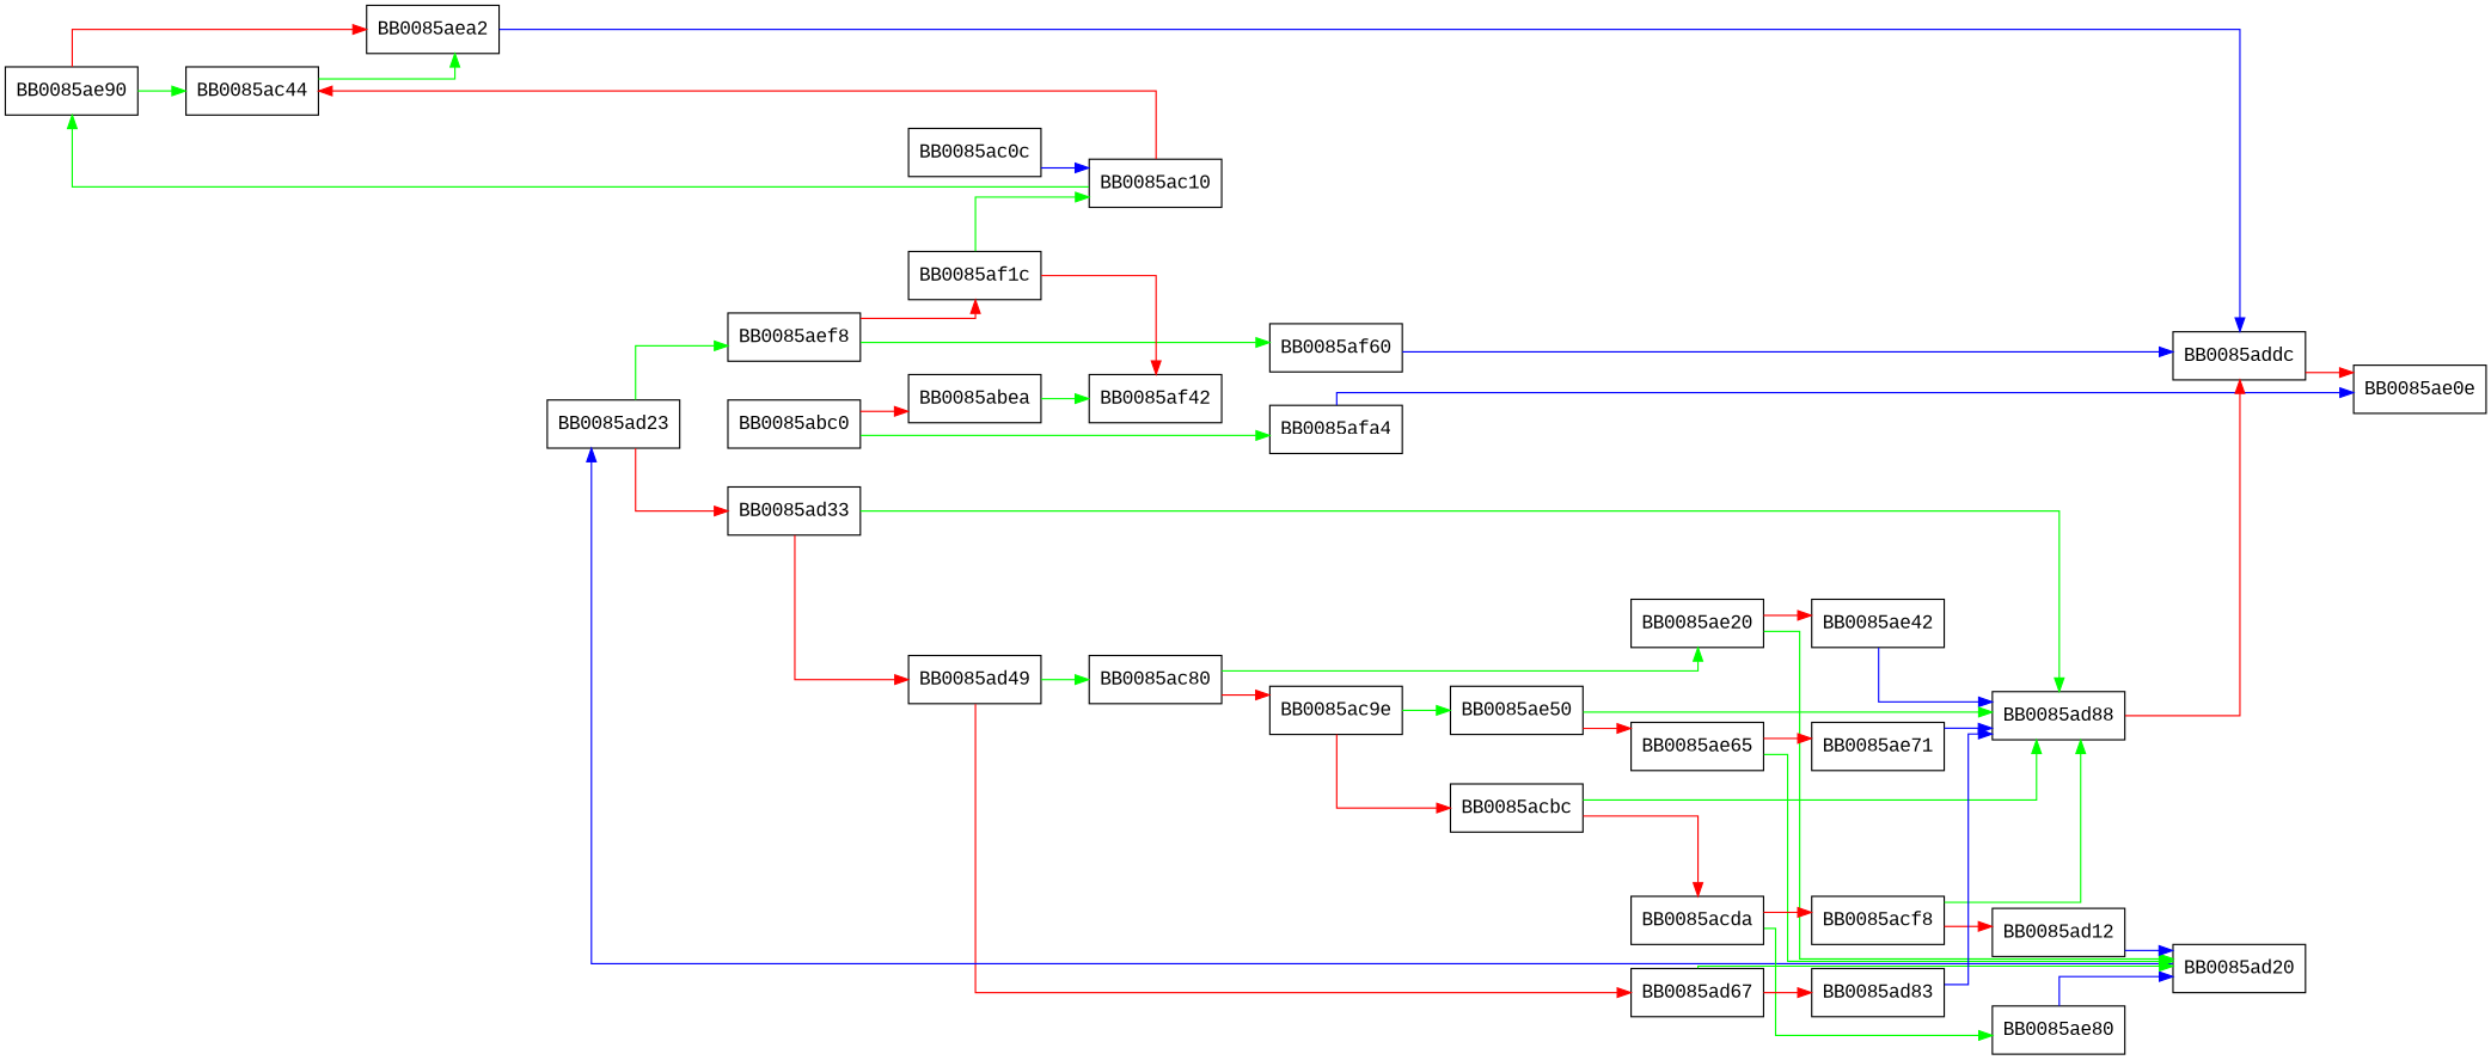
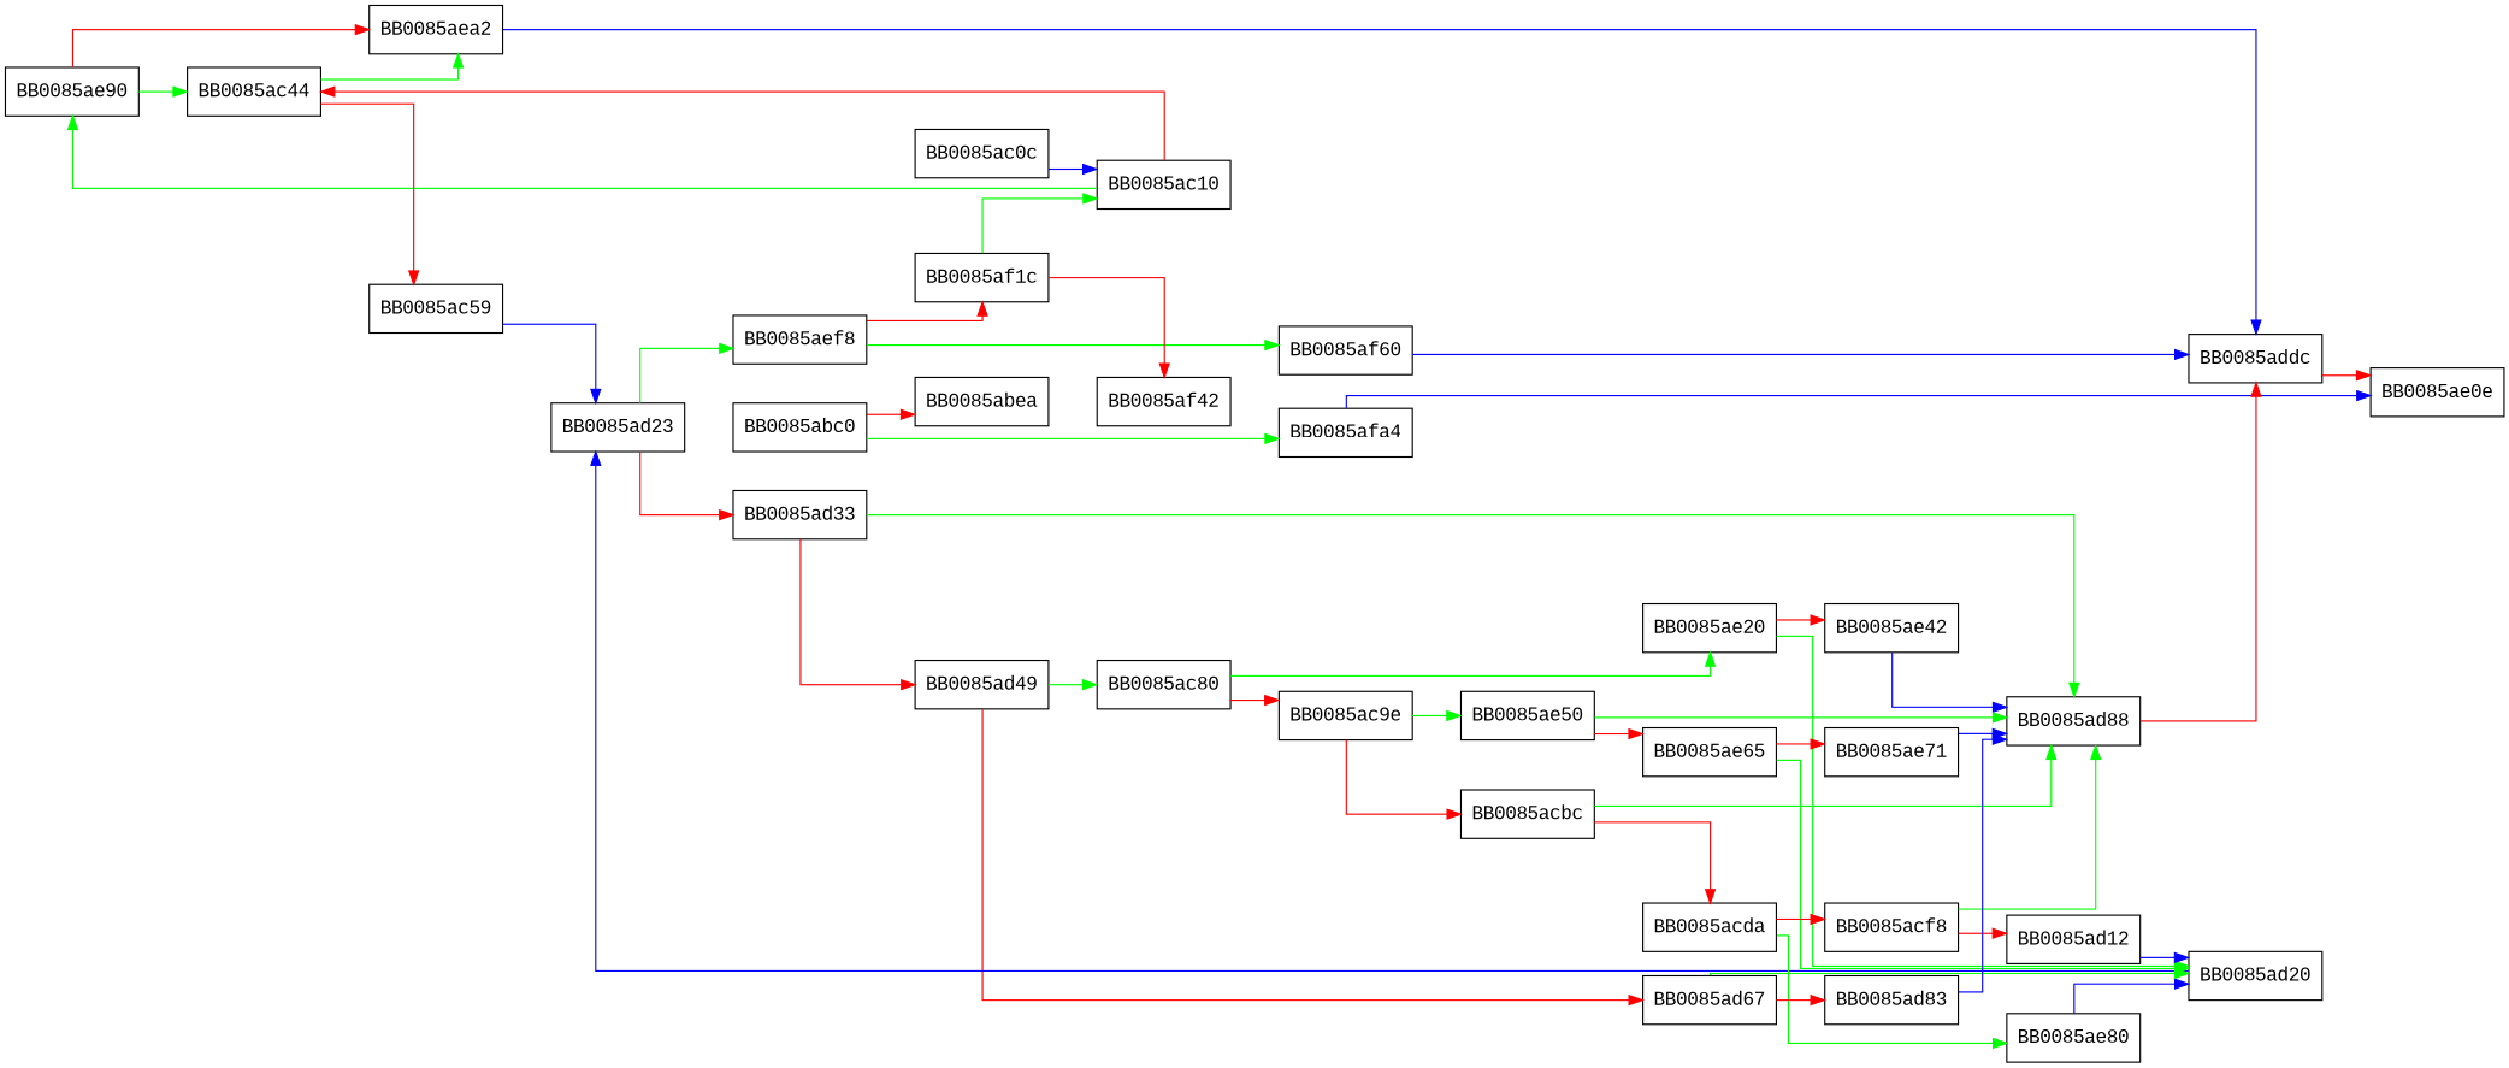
  digraph {
    fontname="Liberation Mono"
    rankdir=LR
    splines=ortho
    node [fontname="Liberation Mono" shape=box]
    edge [color=red fontname="Liberation Mono"]
    BB0085abc0
    BB0085afa4
    BB0085abea
    BB0085ae0e
    BB0085af42
    BB0085ac0c
    BB0085ac10
    BB0085ae90
    BB0085ac44
    BB0085aea2
+   BB0085ac59
    BB0085addc
    BB0085ad23
    BB0085aef8
    BB0085ad33
    BB0085af60
    BB0085af1c
    BB0085ad88
    BB0085ad49
    BB0085ac80
    BB0085ae20
    BB0085ac9e
    BB0085ad20
    BB0085ae42
    BB0085ae50
    BB0085acbc
    BB0085ae65
    BB0085acda
    BB0085ae71
    BB0085ae80
    BB0085acf8
    BB0085ad12
    BB0085ad67
    BB0085ad83
    BB0085abc0 -> BB0085afa4 [color=green]
    BB0085abc0 -> BB0085abea
    BB0085afa4 -> BB0085ae0e [color=blue]
-   BB0085abea -> BB0085af42 [color=green]
    BB0085ac0c -> BB0085ac10 [color=blue]
    BB0085ac10 -> BB0085ae90 [color=green]
    BB0085ac10 -> BB0085ac44
    BB0085ae90 -> BB0085ac44 [color=green]
    BB0085ae90 -> BB0085aea2
    BB0085ac44 -> BB0085aea2 [color=green]
+   BB0085ac44 -> BB0085ac59
    BB0085aea2 -> BB0085addc [color=blue]
+   BB0085ac59 -> BB0085ad23 [color=blue]
    BB0085addc -> BB0085ae0e
    BB0085ad23 -> BB0085aef8 [color=green]
    BB0085ad23 -> BB0085ad33
    BB0085aef8 -> BB0085af60 [color=green]
    BB0085aef8 -> BB0085af1c
    BB0085ad33 -> BB0085ad88 [color=green]
    BB0085ad33 -> BB0085ad49
    BB0085af60 -> BB0085addc [color=blue]
    BB0085af1c -> BB0085af42
    BB0085af1c -> BB0085ac10 [color=green]
    BB0085ad88 -> BB0085addc
    BB0085ad49 -> BB0085ac80 [color=green]
    BB0085ad49 -> BB0085ad67
    BB0085ac80 -> BB0085ae20 [color=green]
    BB0085ac80 -> BB0085ac9e
    BB0085ae20 -> BB0085ad20 [color=green]
    BB0085ae20 -> BB0085ae42
    BB0085ac9e -> BB0085ae50 [color=green]
    BB0085ac9e -> BB0085acbc
    BB0085ad20 -> BB0085ad23 [color=blue]
    BB0085ae42 -> BB0085ad88 [color=blue]
    BB0085ae50 -> BB0085ad88 [color=green]
    BB0085ae50 -> BB0085ae65
    BB0085acbc -> BB0085ad88 [color=green]
    BB0085acbc -> BB0085acda
    BB0085ae65 -> BB0085ad20 [color=green]
    BB0085ae65 -> BB0085ae71
    BB0085acda -> BB0085ae80 [color=green]
    BB0085acda -> BB0085acf8
    BB0085ae71 -> BB0085ad88 [color=blue]
    BB0085ae80 -> BB0085ad20 [color=blue]
    BB0085acf8 -> BB0085ad88 [color=green]
    BB0085acf8 -> BB0085ad12
    BB0085ad12 -> BB0085ad20 [color=blue]
    BB0085ad67 -> BB0085ad20 [color=green]
    BB0085ad67 -> BB0085ad83
    BB0085ad83 -> BB0085ad88 [color=blue]
  }
